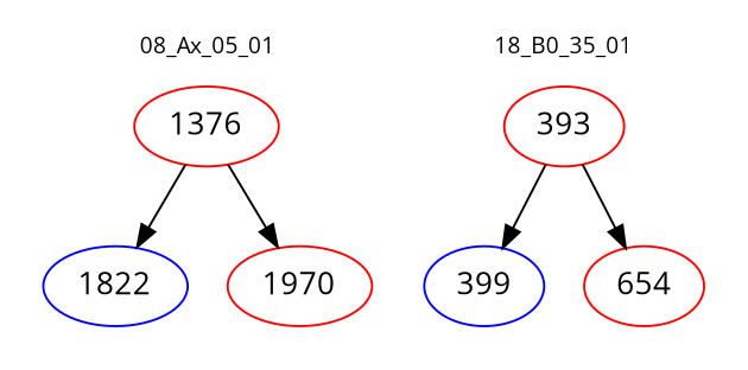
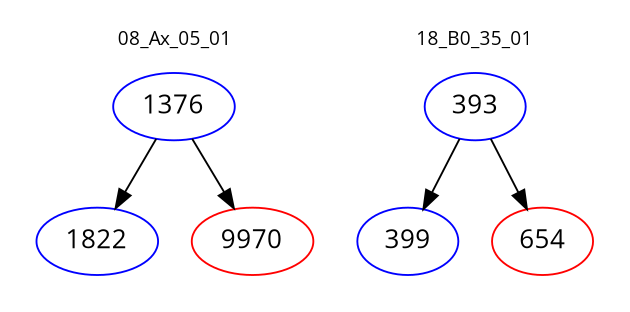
  digraph {
    fontname="Open Sans"
    node [color=blue fontname="Open Sans"]
    edge [color=black fontname="Open Sans"]
-   n1 [color=red label=1376]
+   n1 [label=1376]
    n2 [label=1822]
-   n3 [color=red label=1970]
-   n4 [color=red label=393]
+   n3 [color=red label=9970]
+   n4 [label=393]
    n5 [label=399]
    n6 [color=red label=654]
    subgraph cluster_1 {
      color=white
      fontsize=10
      label="08_Ax_05_01"
      n1
      n2
      n3
    }
    subgraph cluster_2 {
      color=white
      fontsize=10
      label="18_B0_35_01"
      n4
      n5
      n6
    }
    n1 -> n2
    n1 -> n3
    n4 -> n5
    n4 -> n6
  }
